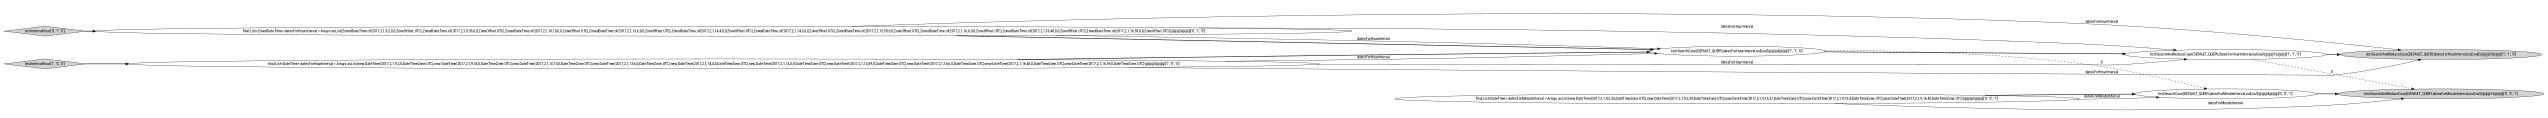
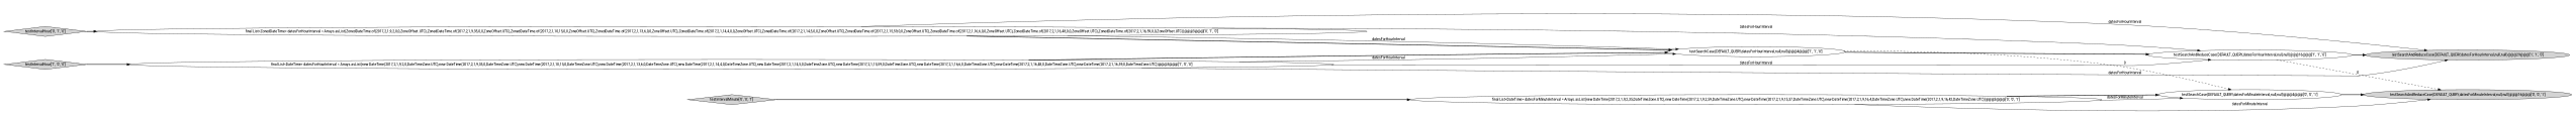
  digraph {
    rankdir=LR
    fontname="Roboto Condensed"
    node [fillcolor=white shape=ellipse style=filled fontname="Roboto Condensed"]
    edge [style=bold fontname="Roboto Condensed"]
    n1 [label="testSearchAndReduceCase(DEFAULT_QUERY,datesForHourInterval,null,null)@@@16@@@['1', '1', '0']"]
    n2 [fillcolor=lightgray label="testSearchAndReduceCase(DEFAULT_QUERY,datesForHourInterval,null,null)@@@29@@@['1', '1', '0']"]
    n3 [fillcolor=lightgray label="testSearchAndReduceCase(DEFAULT_QUERY,datesForMinuteInterval,null,null)@@@16@@@['0', '0', '1']"]
    n4 [label="final List<DateTime> datesForHourInterval = Arrays.asList(new DateTime(2017,2,1,9,2,0,DateTimeZone.UTC),new DateTime(2017,2,1,9,35,0,DateTimeZone.UTC),new DateTime(2017,2,1,10,15,0,DateTimeZone.UTC),new DateTime(2017,2,1,13,6,0,DateTimeZone.UTC),new DateTime(2017,2,1,14,4,0,DateTimeZone.UTC),new DateTime(2017,2,1,14,5,0,DateTimeZone.UTC),new DateTime(2017,2,1,15,59,0,DateTimeZone.UTC),new DateTime(2017,2,1,16,6,0,DateTimeZone.UTC),new DateTime(2017,2,1,16,48,0,DateTimeZone.UTC),new DateTime(2017,2,1,16,59,0,DateTimeZone.UTC))@@@3@@@['1', '0', '0']"]
    n5 [label="testSearchCase(DEFAULT_QUERY,datesForHourInterval,null,null)@@@4@@@['1', '1', '0']"]
    n6 [fillcolor=lightgray label="testIntervalHour['1', '0', '0']" shape=diamond]
    n7 [label="testSearchCase(DEFAULT_QUERY,datesForMinuteInterval,null,null)@@@4@@@['0', '0', '1']"]
    n8 [fillcolor=lightgray label="testIntervalHour['0', '1', '0']" shape=diamond]
    n9 [label="final List<ZonedDateTime> datesForHourInterval = Arrays.asList(ZonedDateTime.of(2017,2,1,9,2,0,0,ZoneOffset.UTC),ZonedDateTime.of(2017,2,1,9,35,0,0,ZoneOffset.UTC),ZonedDateTime.of(2017,2,1,10,15,0,0,ZoneOffset.UTC),ZonedDateTime.of(2017,2,1,13,6,0,0,ZoneOffset.UTC),ZonedDateTime.of(2017,2,1,14,4,0,0,ZoneOffset.UTC),ZonedDateTime.of(2017,2,1,14,5,0,0,ZoneOffset.UTC),ZonedDateTime.of(2017,2,1,15,59,0,0,ZoneOffset.UTC),ZonedDateTime.of(2017,2,1,16,6,0,0,ZoneOffset.UTC),ZonedDateTime.of(2017,2,1,16,48,0,0,ZoneOffset.UTC),ZonedDateTime.of(2017,2,1,16,59,0,0,ZoneOffset.UTC))@@@3@@@['0', '1', '0']"]
+   n10 [fillcolor=lightgray label="testIntervalMinute['0', '0', '1']" shape=diamond]
    n11 [label="final List<DateTime> datesForMinuteInterval = Arrays.asList(new DateTime(2017,2,1,9,2,35,DateTimeZone.UTC),new DateTime(2017,2,1,9,2,59,DateTimeZone.UTC),new DateTime(2017,2,1,9,15,37,DateTimeZone.UTC),new DateTime(2017,2,1,9,16,4,DateTimeZone.UTC),new DateTime(2017,2,1,9,16,42,DateTimeZone.UTC))@@@3@@@['0', '0', '1']"]
    n1 -> n2
    n1 -> n3 [label=0 style=dashed]
    n4 -> n1 [label=datesForHourInterval style=solid]
    n4 -> n2 [label=datesForHourInterval style=solid]
    n4 -> n5 [label=datesForHourInterval style=solid]
    n4 -> n5
    n5 -> n1
    n5 -> n7 [label=0 style=dashed]
    n6 -> n4
    n7 -> n3
    n8 -> n9
    n9 -> n1 [label=datesForHourInterval style=solid]
    n9 -> n2 [label=datesForHourInterval style=solid]
    n9 -> n5 [label=datesForHourInterval style=solid]
    n9 -> n5
+   n10 -> n11
    n11 -> n3 [label=datesForMinuteInterval style=solid]
    n11 -> n7 [label=datesForMinuteInterval style=solid]
    n11 -> n7
  }
